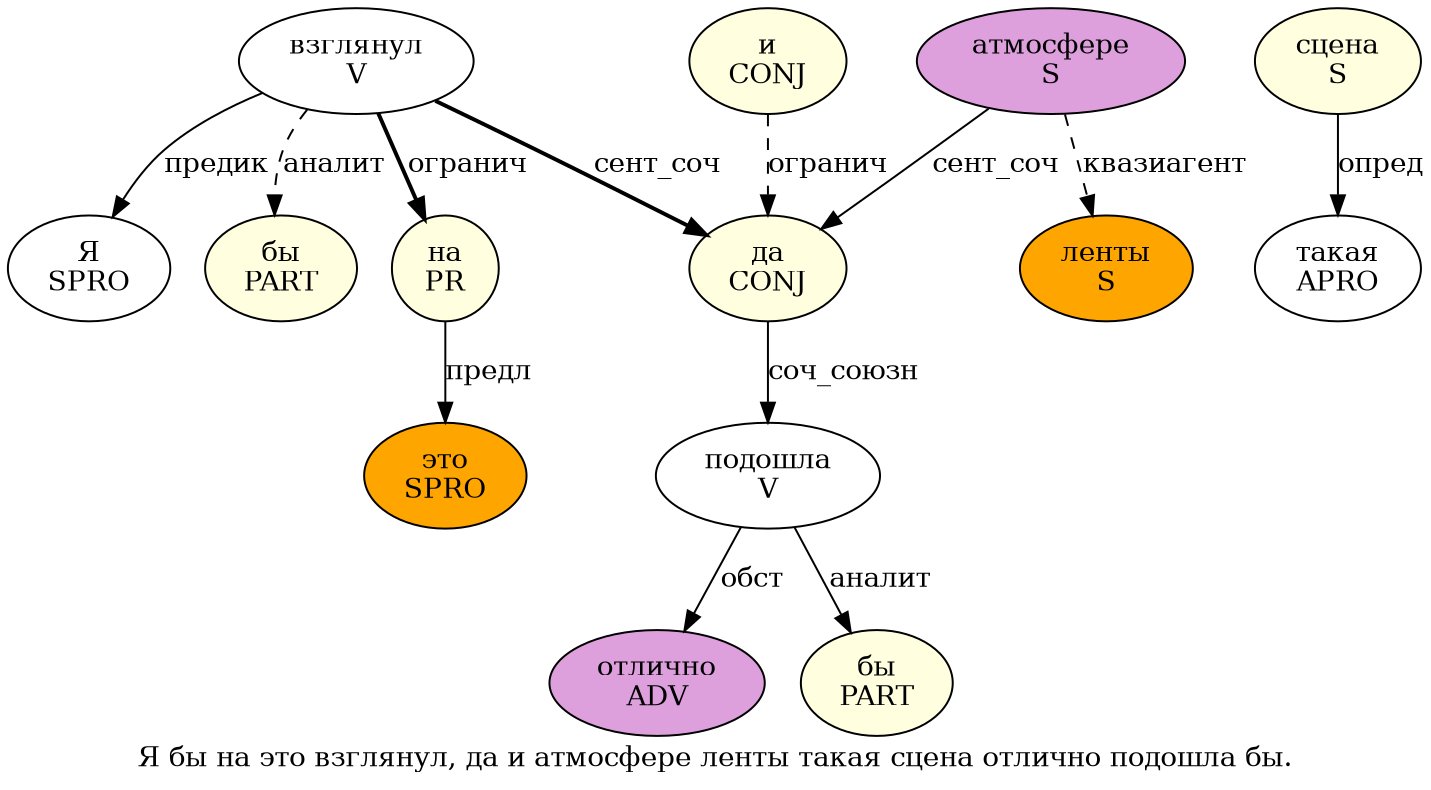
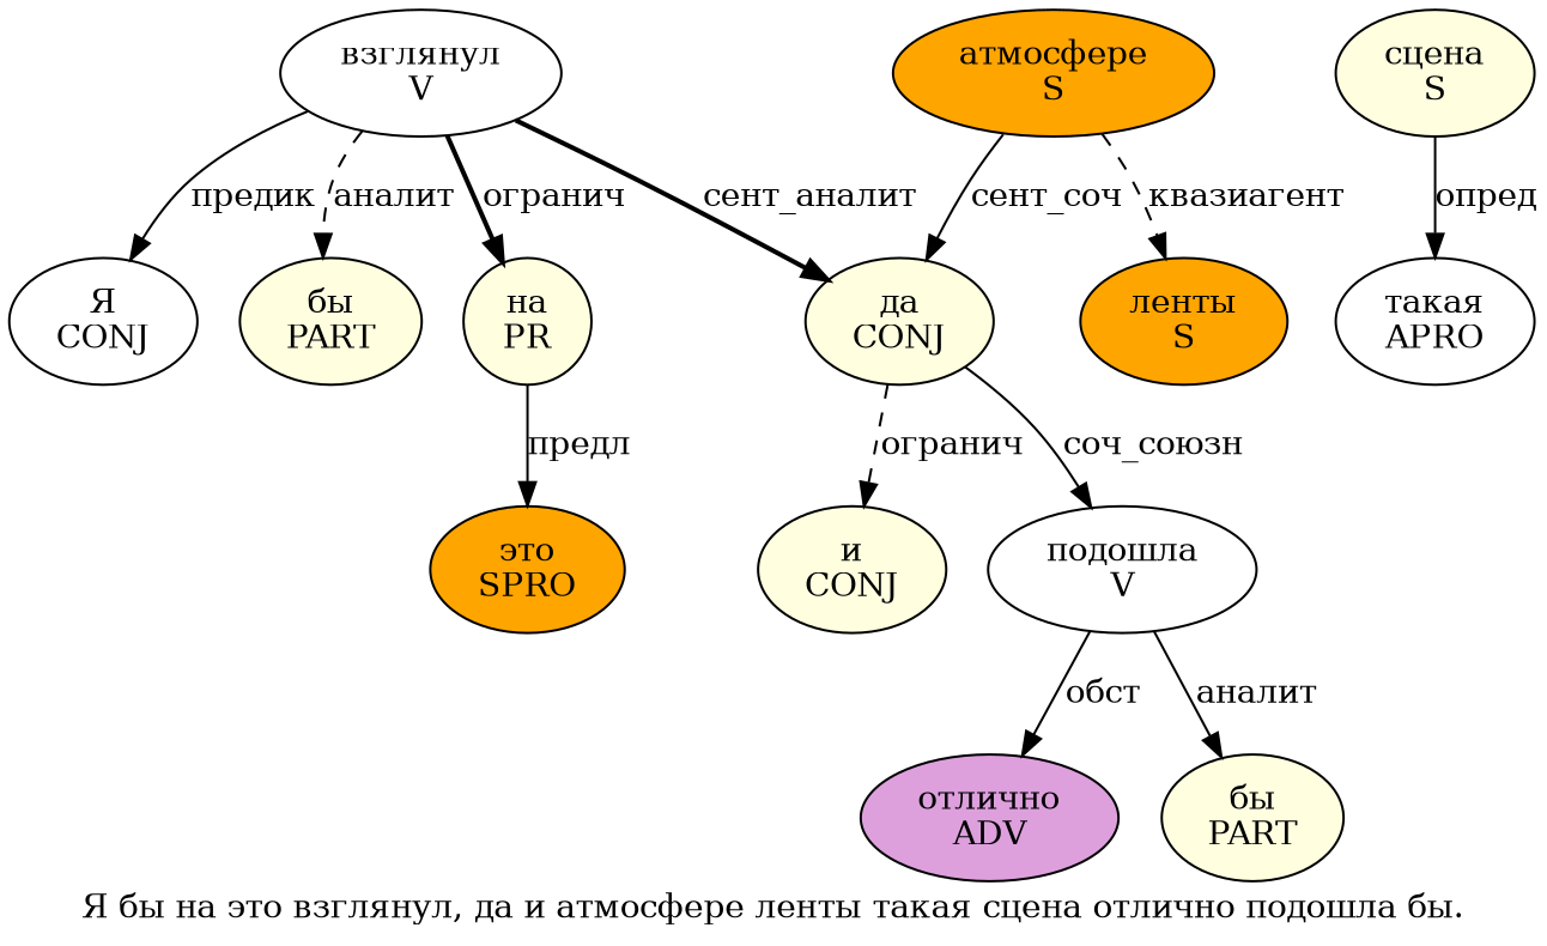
  digraph {
    label="Я бы на это взглянул, да и атмосфере ленты такая сцена отлично подошла бы."
    node [fillcolor=lightyellow penwidth=1 shape=ellipse style=filled]
    edge [style=solid]
-   n1 [fillcolor=white label="Я\nSPRO"]
+   n1 [fillcolor=white label="Я\nCONJ"]
    n2 [label="бы\nPART"]
    n3 [label="на\nPR"]
    n4 [fillcolor=orange label="это\nSPRO"]
    n5 [fillcolor=white label="взглянул\nV"]
    n6 [label="да\nCONJ"]
    n7 [label="и\nCONJ"]
    n8 [fillcolor=white label="подошла\nV"]
-   n9 [fillcolor=plum label="атмосфере\nS"]
+   n9 [fillcolor=orange label="атмосфере\nS"]
    n10 [fillcolor=orange label="ленты\nS"]
    n11 [fillcolor=plum label="отлично\nADV"]
    n12 [label="бы\nPART"]
    n13 [fillcolor=white label="такая\nAPRO"]
    n14 [label="сцена\nS"]
    n3 -> n4 [label="предл"]
    n5 -> n1 [label="предик"]
    n5 -> n2 [label="аналит" style=dashed]
    n5 -> n3 [label="огранич" style=bold]
-   n5 -> n6 [label="сент_соч" style=bold]
-   n7 -> n6 [label="огранич" style=dashed]
+   n5 -> n6 [label="сент_аналит" style=bold]
+   n6 -> n7 [label="огранич" style=dashed]
    n6 -> n8 [label="соч_союзн"]
    n8 -> n11 [label="обст"]
    n8 -> n12 [label="аналит"]
    n9 -> n6 [label="сент_соч"]
    n9 -> n10 [label="квазиагент" style=dashed]
    n14 -> n13 [label="опред"]
  }
